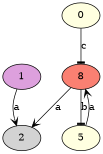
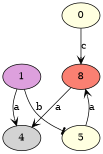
  strict digraph {
    node [fillcolor=lightyellow style=filled]
    edge [arrowhead=vee]
    8 [fillcolor=salmon]
    0
    5
-   2 [fillcolor=lightgrey]
+   2 [fillcolor=lightgrey label=4]
    1 [fillcolor=plum]
-   8 -> 5 [arrowhead=tee label=b]
+   1 -> 5 [arrowhead=tee label=b]
    8 -> 2 [label=a]
-   0 -> 8 [arrowhead=tee label=c]
+   0 -> 8 [label=c]
    5 -> 8 [label=a]
    1 -> 2 [label=a]
  }
